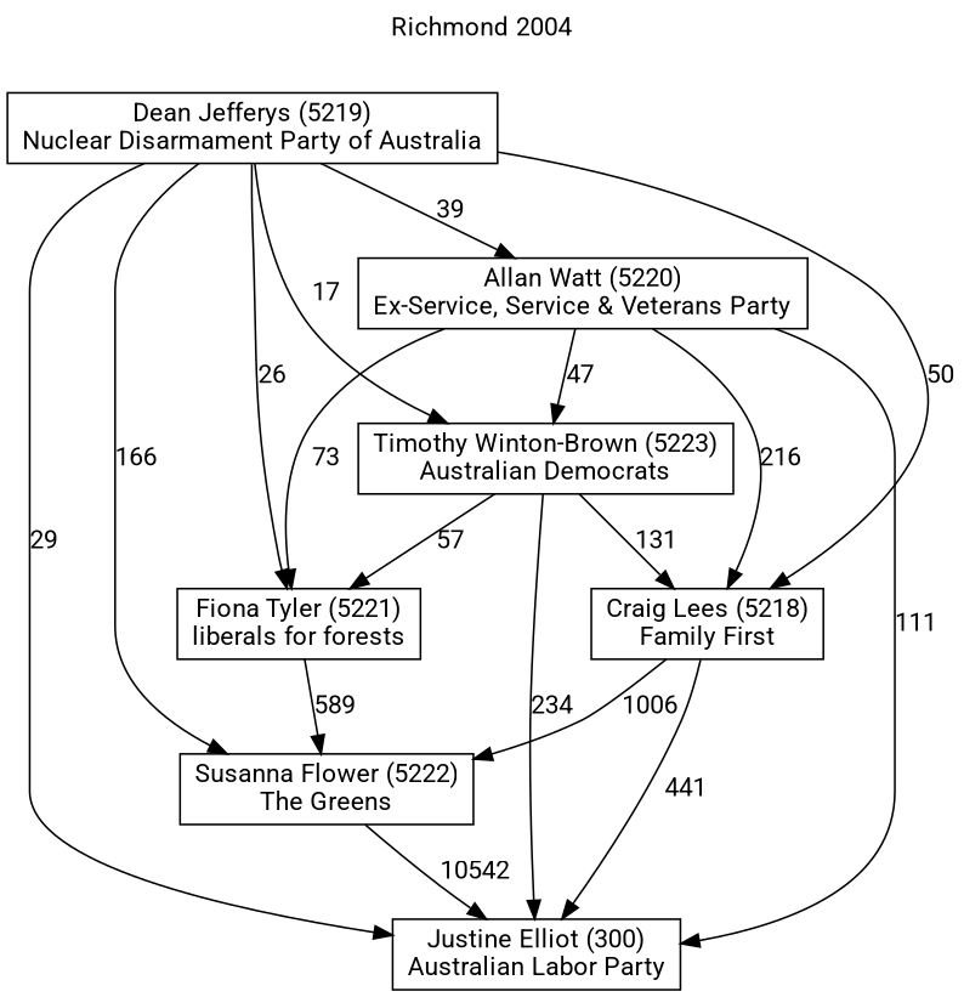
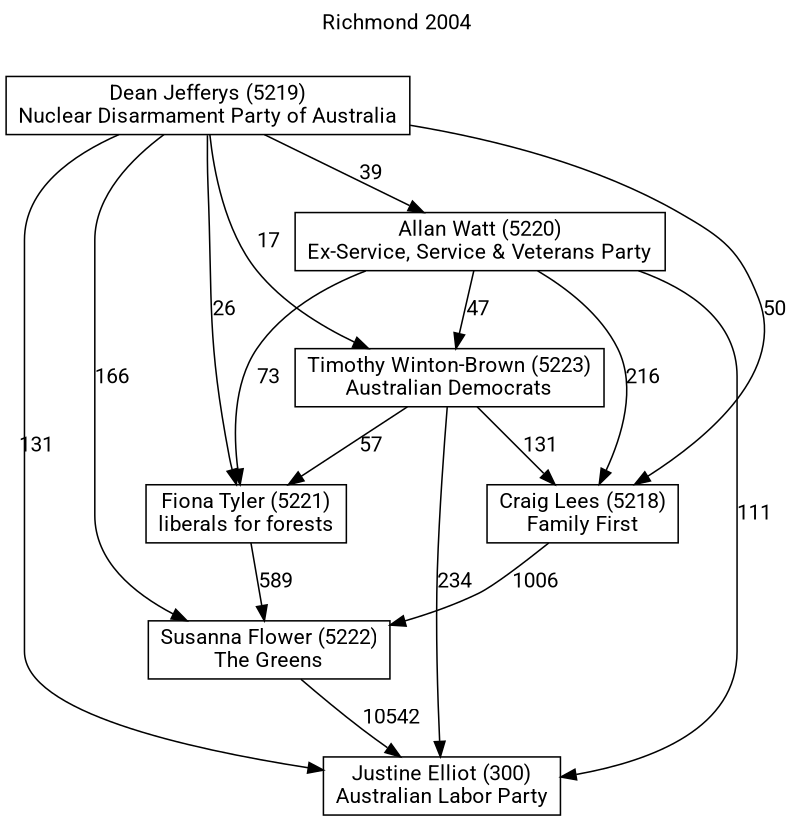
  digraph {
    fontname=Roboto
    label="Richmond 2004"
    labelloc=t
    mclimit=10
    node [fontname=Roboto shape=box]
    edge [fontname=Roboto]
    n1 [label="Justine Elliot (300)\nAustralian Labor Party"]
    n2 [label="Susanna Flower (5222)\nThe Greens"]
    n3 [label="Craig Lees (5218)\nFamily First"]
    n4 [label="Fiona Tyler (5221)\nliberals for forests"]
    n5 [label="Timothy Winton-Brown (5223)\nAustralian Democrats"]
    n6 [label="Allan Watt (5220)\nEx-Service, Service & Veterans Party"]
    n7 [label="Dean Jefferys (5219)\nNuclear Disarmament Party of Australia"]
    n2 -> n1 [label=10542]
-   n3 -> n1 [label=441]
    n3 -> n2 [label=1006]
    n4 -> n2 [label=589]
    n5 -> n1 [label=234]
    n5 -> n3 [label=131]
    n5 -> n4 [label=57]
    n6 -> n1 [label=111]
    n6 -> n3 [label=216]
    n6 -> n4 [label=73]
    n6 -> n5 [label=47]
-   n7 -> n1 [label=29]
+   n7 -> n1 [label=131]
    n7 -> n2 [label=166]
    n7 -> n3 [label=50]
    n7 -> n4 [label=26]
    n7 -> n5 [label=17]
    n7 -> n6 [label=39]
  }
